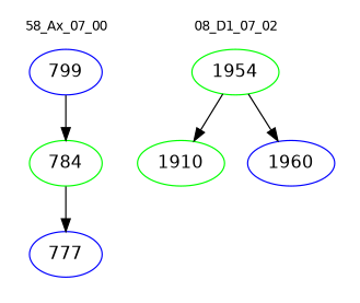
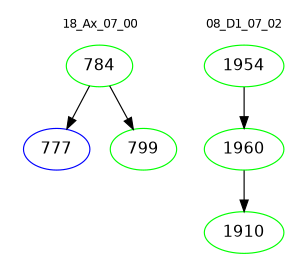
  digraph {
    fontname="DejaVu Sans"
    node [color=green fontname="DejaVu Sans"]
    edge [color=black fontname="DejaVu Sans"]
    n1 [label=784]
    n2 [color=blue label=777]
-   n3 [color=blue label=799]
+   n3 [label=799]
    n4 [label=1954]
    n5 [label=1910]
-   n6 [color=blue label=1960]
+   n6 [label=1960]
    subgraph cluster_1 {
      color=white
      fontsize=10
-     label="58_Ax_07_00"
+     label="18_Ax_07_00"
      n1
      n2
      n3
    }
    subgraph cluster_2 {
      color=white
      fontsize=10
      label="08_D1_07_02"
      n4
      n5
      n6
    }
    n1 -> n2
-   n3 -> n1
-   n4 -> n5
+   n1 -> n3
+   n6 -> n5
    n4 -> n6
  }
